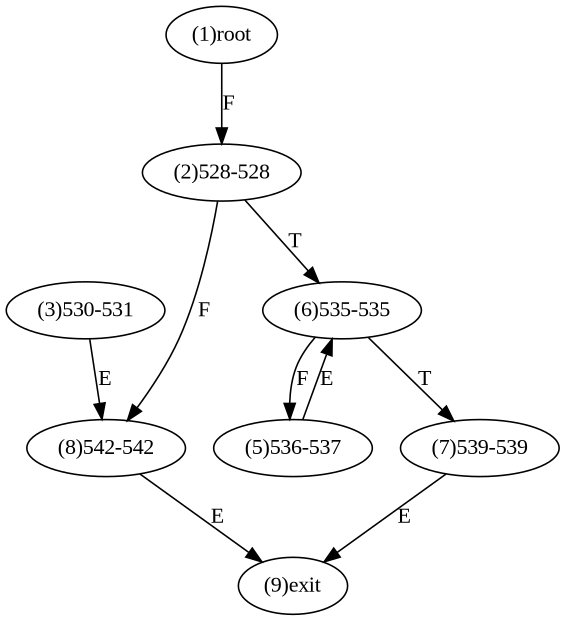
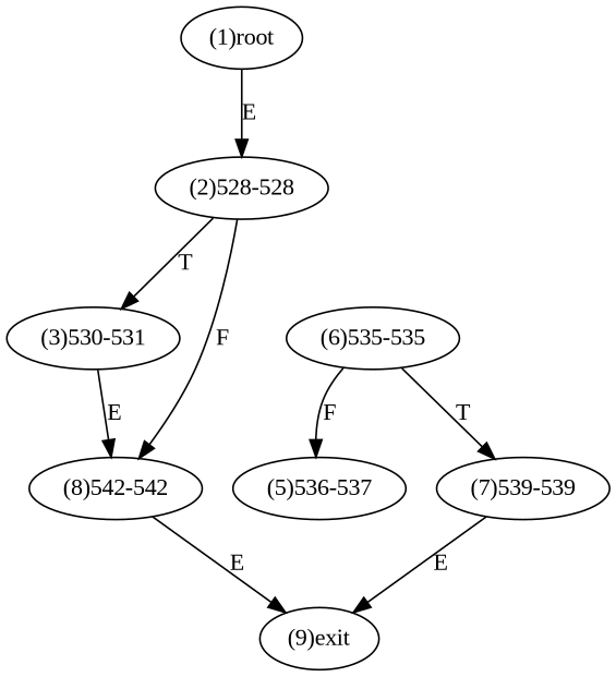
  digraph {
    fontname="Liberation Serif"
    node [fontname="Liberation Serif"]
    edge [fontname="Liberation Serif"]
    n1 [label="(1)root"]
    n2 [label="(2)528-528"]
    n3 [label="(3)530-531"]
    n4 [label="(8)542-542"]
    n5 [label="(9)exit"]
    n6 [label="(6)535-535"]
    n7 [label="(5)536-537"]
    n8 [label="(7)539-539"]
-   n1 -> n2 [label=F]
-   n2 -> n6 [label=T]
+   n1 -> n2 [label=E]
+   n2 -> n3 [label=T]
    n2 -> n4 [label=F]
    n3 -> n4 [label=E]
    n4 -> n5 [label=E]
    n6 -> n7 [label=F]
    n6 -> n8 [label=T]
-   n7 -> n6 [label=E]
    n8 -> n5 [label=E]
  }
